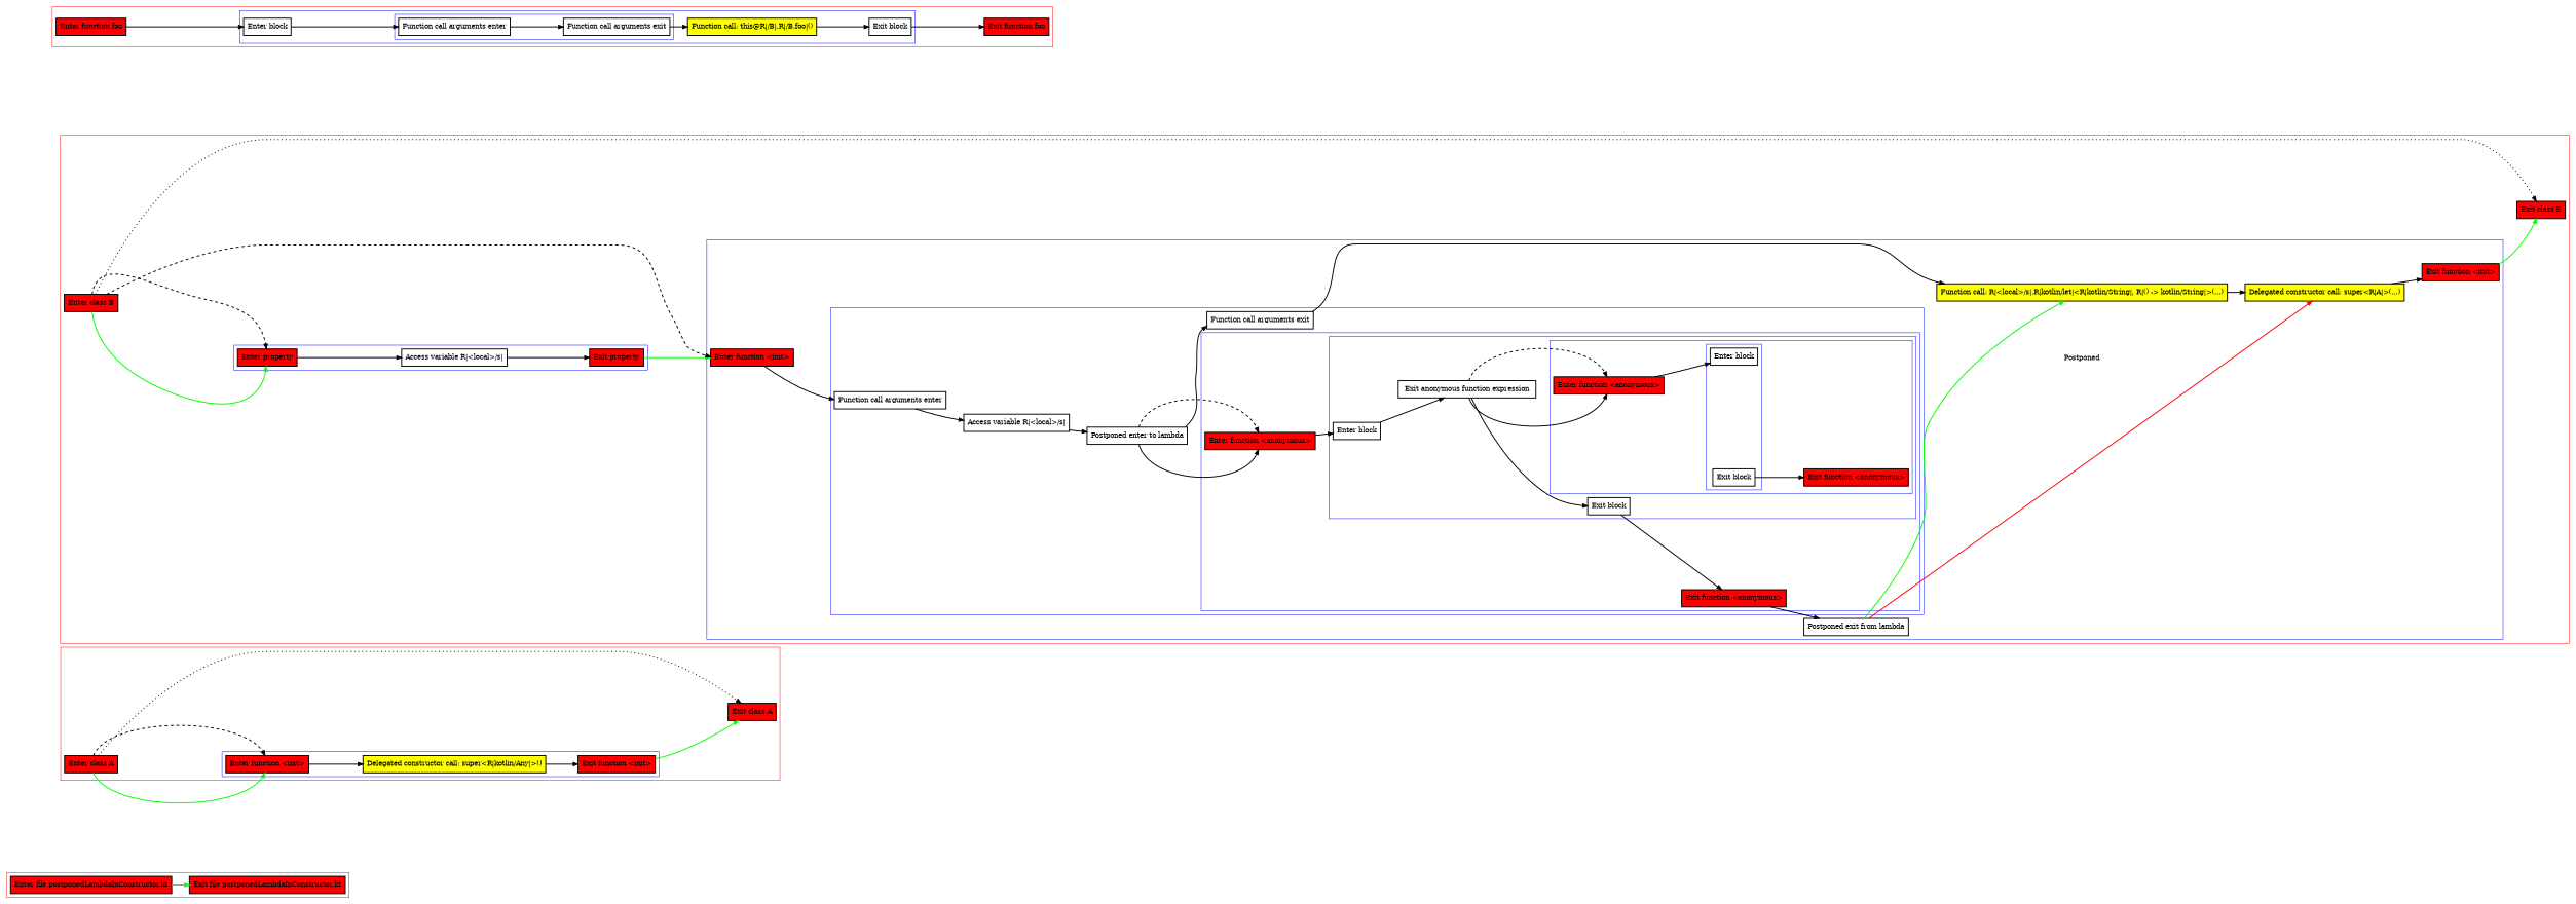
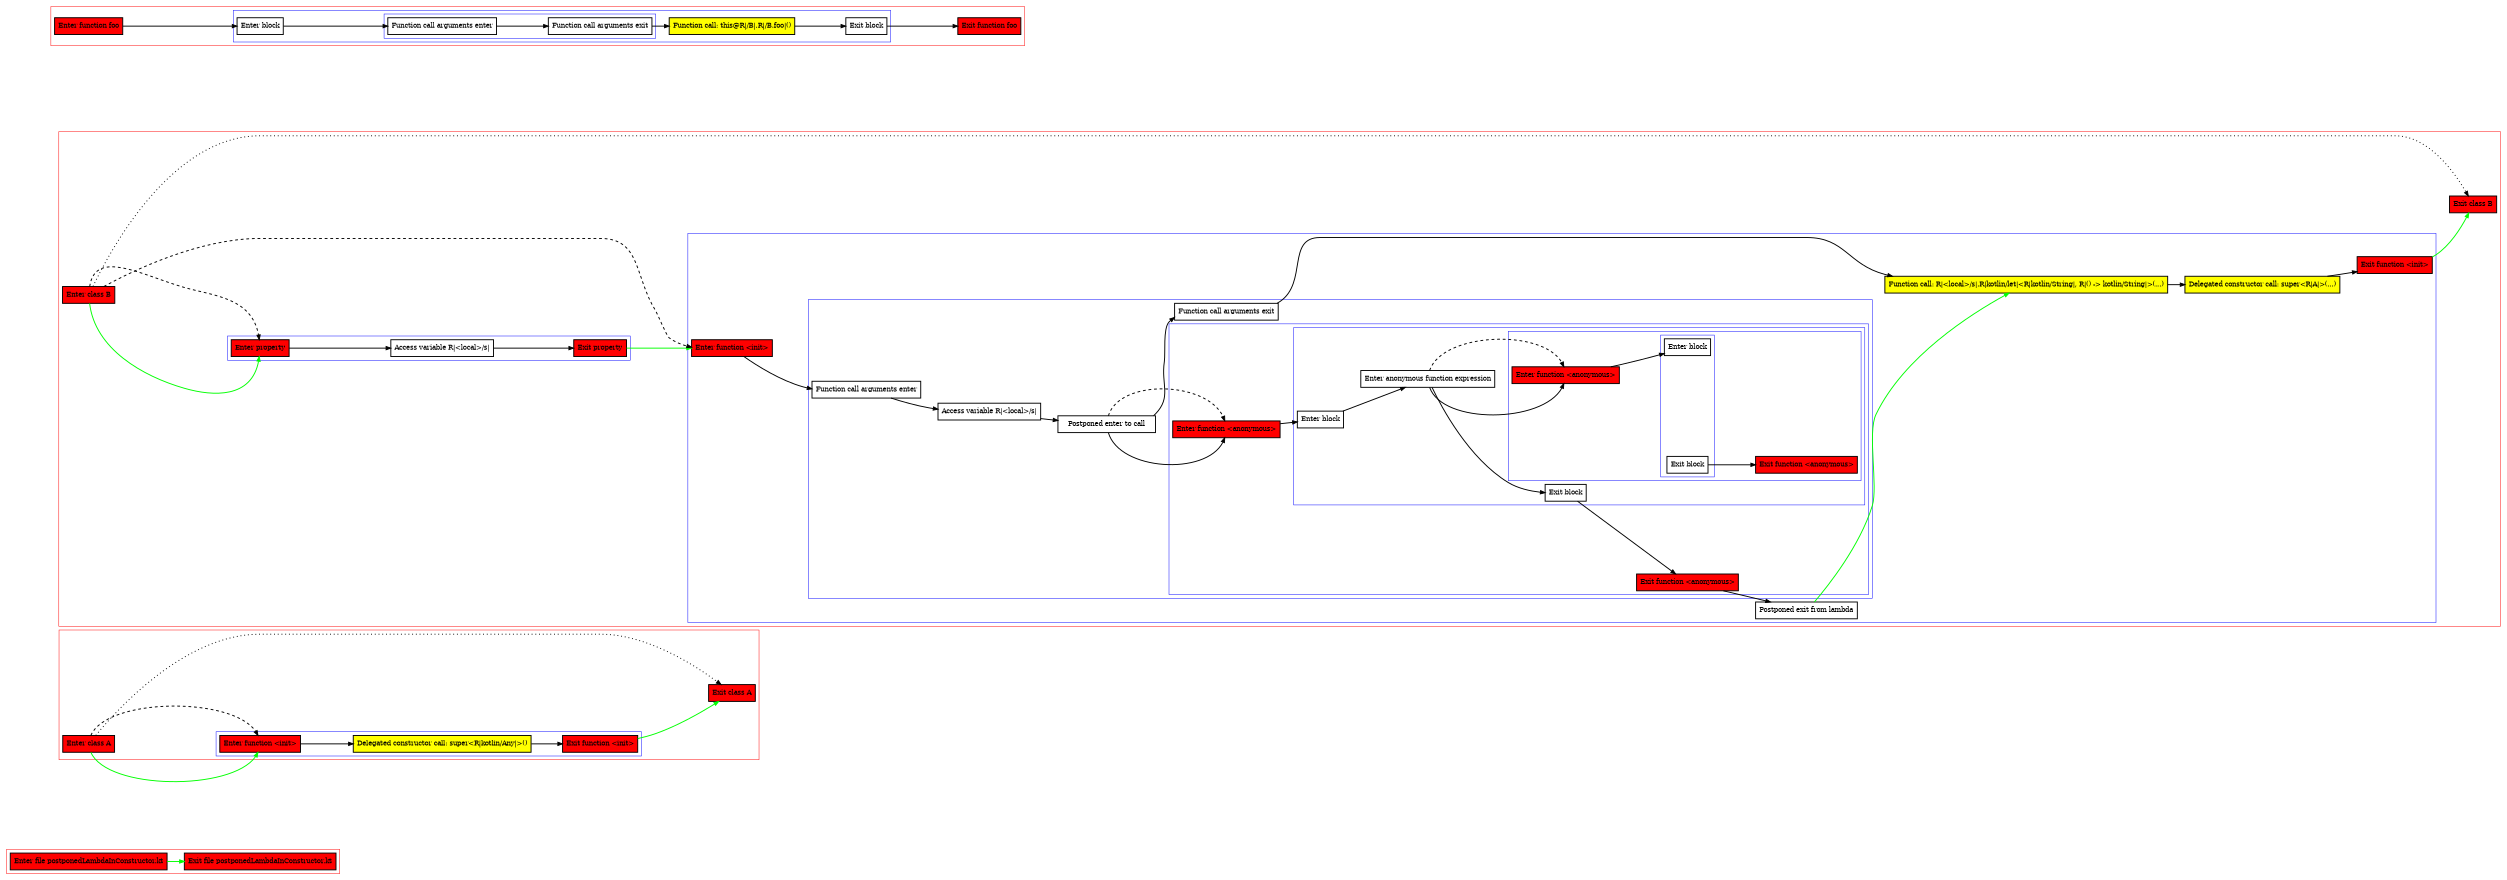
  digraph {
    nodesep=3
    rankdir=LR
    node [fillcolor=red penwidth=2 shape=box style=filled]
    edge [penwidth=2]
    n1 [label="Enter file postponedLambdaInConstructor.kt"]
    n2 [label="Exit file postponedLambdaInConstructor.kt"]
    n3 [label="Enter function <init>"]
    n4 [fillcolor=yellow label="Delegated constructor call: super<R|kotlin/Any|>()"]
    n5 [label="Exit function <init>"]
    n6 [label="Enter class A"]
    n7 [label="Exit class A"]
    n8 [label="Enter property"]
    n9 [label="Access variable R|<local>/s|" fillcolor="" style=""]
    n10 [label="Exit property"]
    n11 [label="Enter block" fillcolor="" style=""]
    n12 [label="Exit block" fillcolor="" style=""]
    n13 [label="Enter function <anonymous>"]
    n14 [label="Exit function <anonymous>"]
    n15 [label="Enter block" fillcolor="" style=""]
-   n16 [label="Exit anonymous function expression" fillcolor="" style=""]
+   n16 [label="Enter anonymous function expression" fillcolor="" style=""]
    n17 [label="Exit block" fillcolor="" style=""]
    n18 [label="Enter function <anonymous>"]
    n19 [label="Exit function <anonymous>"]
    n20 [label="Function call arguments enter" fillcolor="" style=""]
    n21 [label="Access variable R|<local>/s|" fillcolor="" style=""]
-   n22 [label="Postponed enter to lambda" fillcolor="" style=""]
+   n22 [label="Postponed enter to call" fillcolor="" style=""]
    n23 [label="Function call arguments exit" fillcolor="" style=""]
    n24 [label="Enter function <init>"]
    n25 [label="Postponed exit from lambda" fillcolor="" style=""]
    n26 [fillcolor=yellow label="Function call: R|<local>/s|.R|kotlin/let|<R|kotlin/String|, R|() -> kotlin/String|>(...)"]
    n27 [fillcolor=yellow label="Delegated constructor call: super<R|A|>(...)"]
    n28 [label="Exit function <init>"]
    n29 [label="Enter class B"]
    n30 [label="Exit class B"]
    n31 [label="Function call arguments enter" fillcolor="" style=""]
    n32 [label="Function call arguments exit" fillcolor="" style=""]
    n33 [label="Enter block" fillcolor="" style=""]
    n34 [fillcolor=yellow label="Function call: this@R|/B|.R|/B.foo|()"]
    n35 [label="Exit block" fillcolor="" style=""]
    n36 [label="Enter function foo"]
    n37 [label="Exit function foo"]
    subgraph cluster_1 {
      color=red
      n1
      n2
    }
    subgraph cluster_2 {
      color=red
      n6
      n7
      subgraph cluster_3 {
        color=blue
        n3
        n4
        n5
      }
    }
    subgraph cluster_4 {
      color=red
      n29
      n30
      subgraph cluster_5 {
        color=blue
        n8
        n9
        n10
      }
      subgraph cluster_6 {
        color=blue
        n24
        n25
        n26
        n27
        n28
        subgraph cluster_7 {
          color=blue
          n20
          n21
          n22
          n23
          subgraph cluster_8 {
            color=blue
            n18
            n19
            subgraph cluster_9 {
              color=blue
              n15
              n16
              n17
              subgraph cluster_10 {
                color=blue
                n13
                n14
                subgraph cluster_11 {
                  color=blue
                  n11
                  n12
                }
              }
            }
          }
        }
      }
    }
    subgraph cluster_12 {
      color=red
      n36
      n37
      subgraph cluster_13 {
        color=blue
        n33
        n34
        n35
        subgraph cluster_14 {
          color=blue
          n31
          n32
        }
      }
    }
    n1 -> n2 [color=green]
    n3 -> n4
    n4 -> n5
    n5 -> n7 [color=green]
    n6 -> n3 [color=green]
    n6 -> n3 [style=dashed]
    n6 -> n7 [style=dotted]
    n8 -> n9
    n9 -> n10
    n10 -> n24 [color=green]
    n12 -> n14
    n13 -> n11
    n15 -> n16
    n16 -> n13
    n16 -> n13 [style=dashed]
    n16 -> n17
    n17 -> n19
    n18 -> n15
    n19 -> n25
    n20 -> n21
    n21 -> n22
    n22 -> n18
    n22 -> n18 [style=dashed]
    n22 -> n23
    n23 -> n26
    n24 -> n20
    n25 -> n26 [color=green]
-   n25 -> n27 [color=red label=Postponed]
    n26 -> n27
    n27 -> n28
    n28 -> n30 [color=green]
    n29 -> n8 [color=green]
    n29 -> n8 [style=dashed]
    n29 -> n24 [style=dashed]
    n29 -> n30 [style=dotted]
    n31 -> n32
    n32 -> n34
    n33 -> n31
    n34 -> n35
    n35 -> n37
    n36 -> n33
  }
